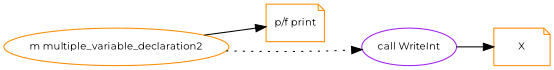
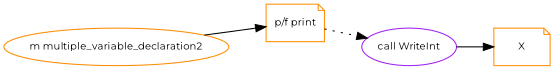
  digraph {
    fontname=Montserrat
    fontsize=10
    rankdir=LR
    node [color=darkorange fontname=Montserrat fontsize=10 shape=ellipse]
    edge [fontname=Montserrat fontsize=10]
    n1 [label="m multiple_variable_declaration2"]
    n2 [label="p/f print" shape=note]
    n3 [color=purple label="call WriteInt"]
    n4 [label=X shape=note]
    n1 -> n2
-   n1 -> n3 [style=dotted]
+   n2 -> n3 [style=dotted]
    n3 -> n4
  }
